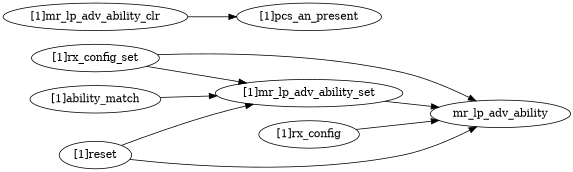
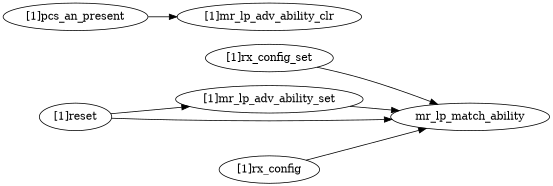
  strict digraph {
    rankdir=LR
    node [complexity=1 importance=0.065036138074 rank=0.0162590345185]
    "[1]rx_config_set" [complexity=4]
    "[1]mr_lp_adv_ability_set" [importance=0.0554994626724 rank=0.0554994626724]
-   mr_lp_adv_ability [complexity=0 importance=0.0220960126198 rank=0.0]
+   mr_lp_adv_ability [complexity=0 importance=0.0220960126198 rank=0.0 label=mr_lp_match_ability]
    "[1]rx_config" [complexity=2 importance=0.0316326880214 rank=0.0158163440107]
-   "[1]ability_match" [complexity=4]
    "[1]pcs_an_present" [complexity=2 importance=0.116815722416 rank=0.0584078612079]
    "[1]mr_lp_adv_ability_clr" [importance=0.032789964569 rank=0.032789964569]
    "[1]reset" [importance=0.075824713261 rank=0.075824713261]
-   "[1]rx_config_set" -> "[1]mr_lp_adv_ability_set"
    "[1]rx_config_set" -> mr_lp_adv_ability
    "[1]mr_lp_adv_ability_set" -> mr_lp_adv_ability
    "[1]rx_config" -> mr_lp_adv_ability
-   "[1]ability_match" -> "[1]mr_lp_adv_ability_set"
-   "[1]mr_lp_adv_ability_clr" -> "[1]pcs_an_present"
+   "[1]pcs_an_present" -> "[1]mr_lp_adv_ability_clr"
    "[1]reset" -> "[1]mr_lp_adv_ability_set"
    "[1]reset" -> mr_lp_adv_ability
  }
